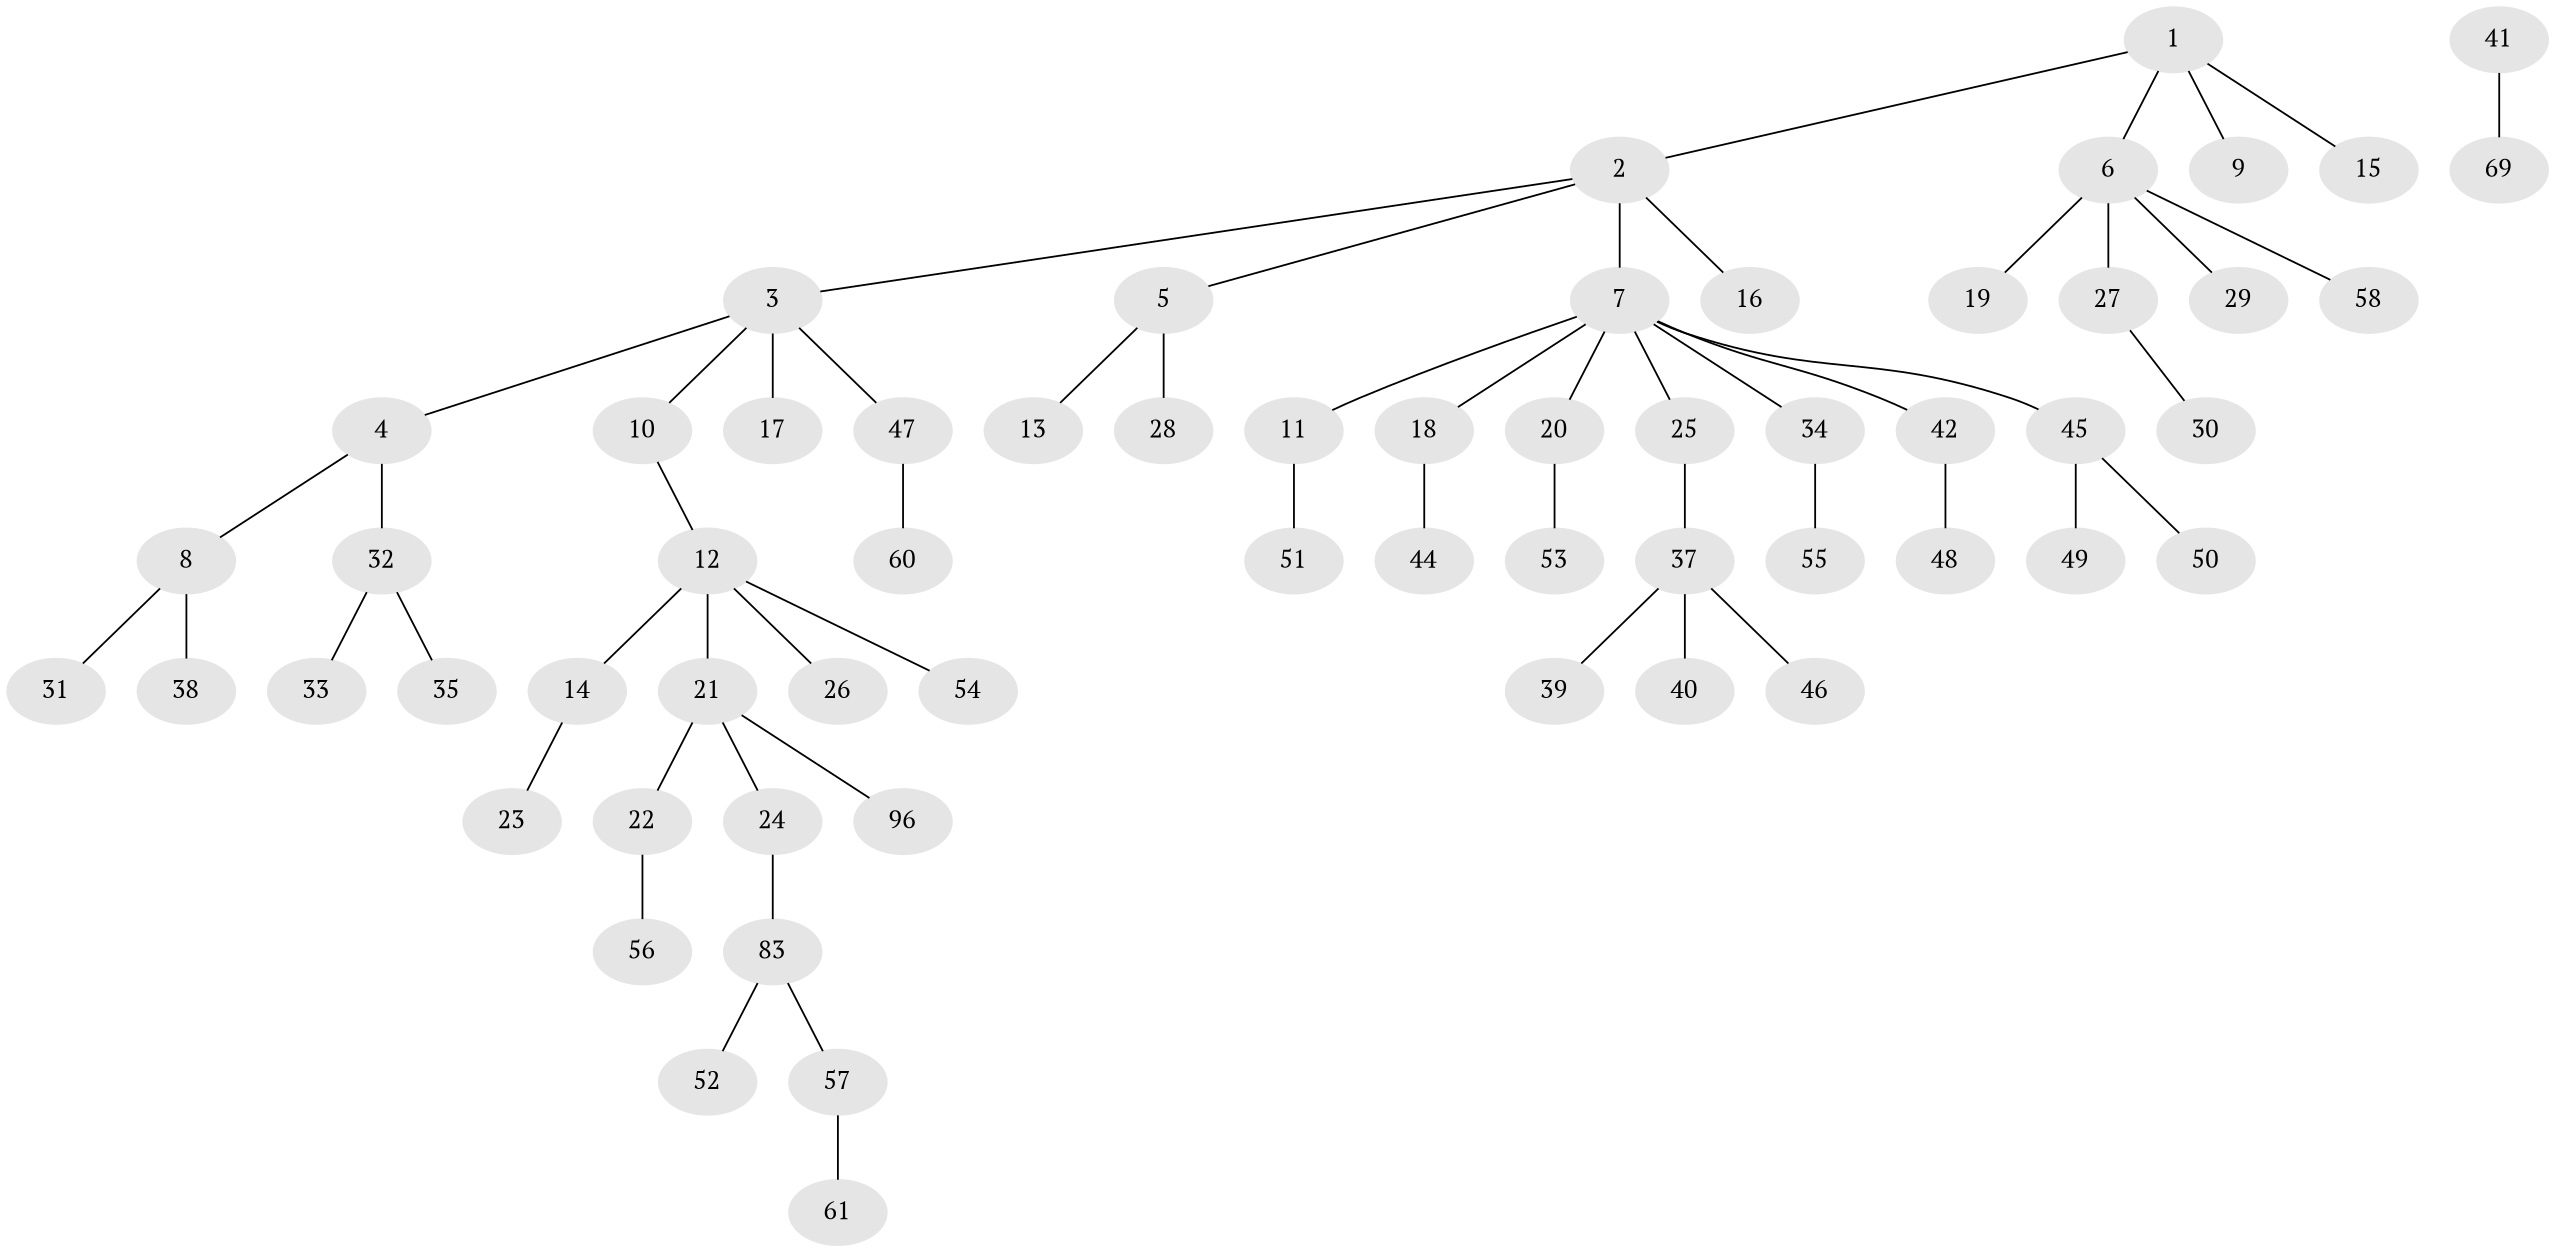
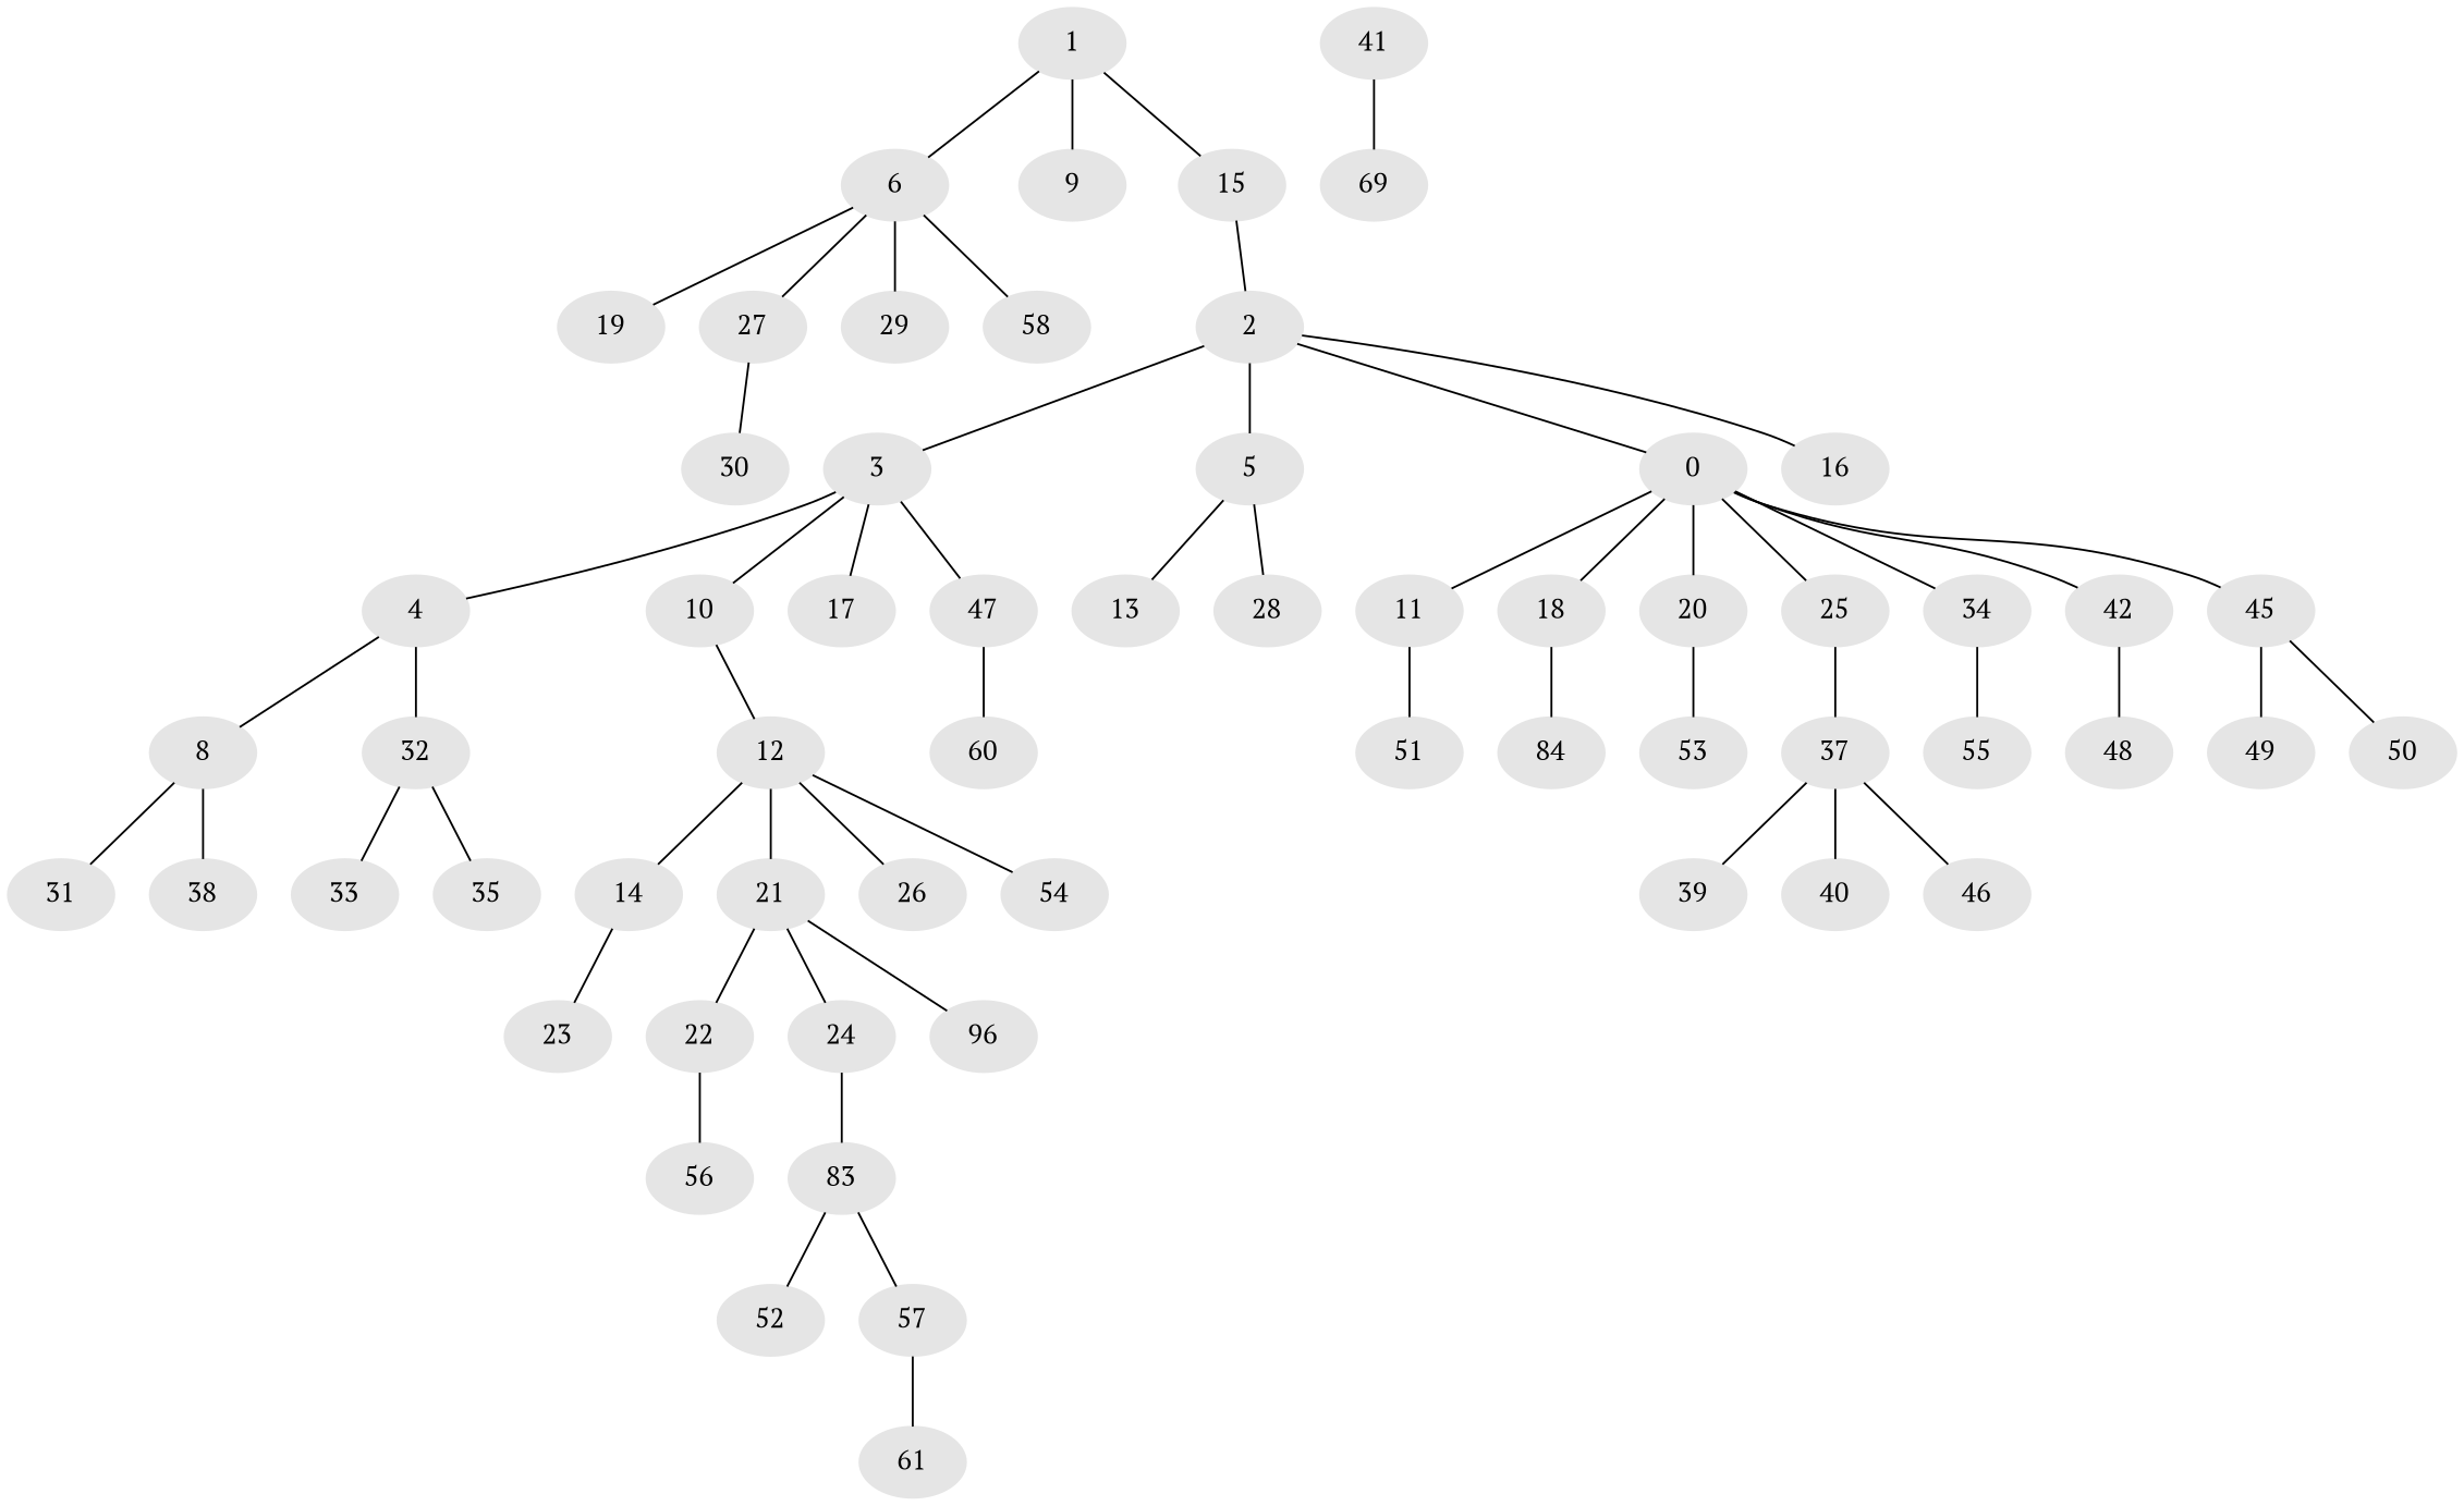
  graph {
    fontname="PT Serif"
    node [color=gray90 fontname="PT Serif" style=filled]
    edge [fontname="PT Serif"]
    1
    2
    6
    9
    15
    3
    5
-   7
+   7 [label=0]
    16
    19
    27
    29
    58
    4
    10
    17
    47
    13
    28
    11
    18
    20
    25
    34
    42
    45
    8
    32
    12
    60
    31
    38
    33
    35
    30
    51
-   44
+   44 [label=84]
    53
    37
    55
    48
    49
    50
    14
    21
    26
    54
    23
    22
    24
    n51 [label=96]
    n52 [label=69]
    41
    56
    n55 [label=83]
    52
    57
    39
    40
    46
    61
-   1 -- 2
+   15 -- 2
    1 -- 6
    1 -- 9
    1 -- 15
    2 -- 3
    2 -- 5
    2 -- 7
    2 -- 16
    6 -- 19
    6 -- 27
    6 -- 29
    6 -- 58
    3 -- 4
    3 -- 10
    3 -- 17
    3 -- 47
    5 -- 13
    5 -- 28
    7 -- 11
    7 -- 18
    7 -- 20
    7 -- 25
    7 -- 34
    7 -- 42
    7 -- 45
    27 -- 30
    4 -- 8
    4 -- 32
    10 -- 12
    47 -- 60
    11 -- 51
    18 -- 44
    20 -- 53
    25 -- 37
    34 -- 55
    42 -- 48
    45 -- 49
    45 -- 50
    8 -- 31
    8 -- 38
    32 -- 33
    32 -- 35
    12 -- 14
    12 -- 21
    12 -- 26
    12 -- 54
    37 -- 39
    37 -- 40
    37 -- 46
    14 -- 23
    21 -- 22
    21 -- 24
    21 -- n51
    22 -- 56
    24 -- n55
    41 -- n52
    n55 -- 52
    n55 -- 57
    57 -- 61
  }
